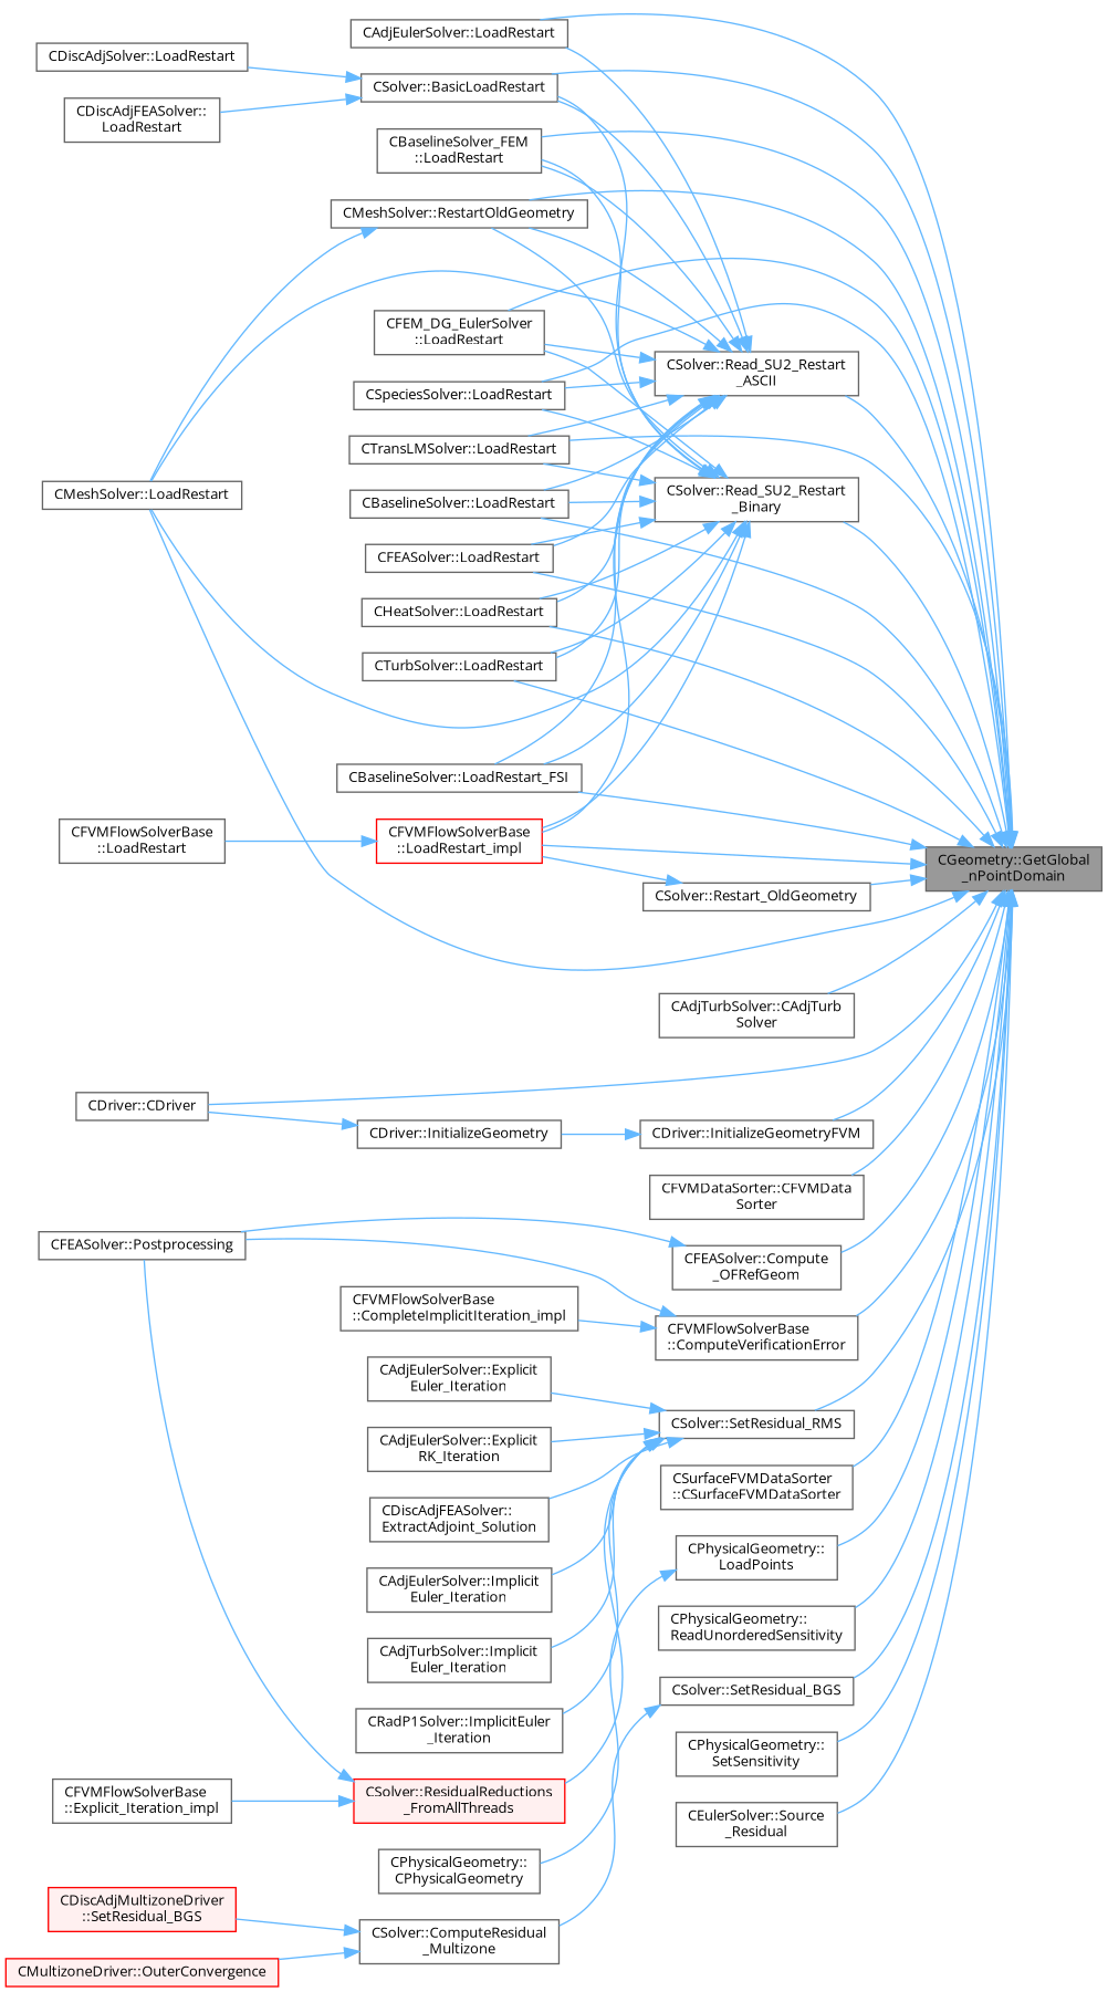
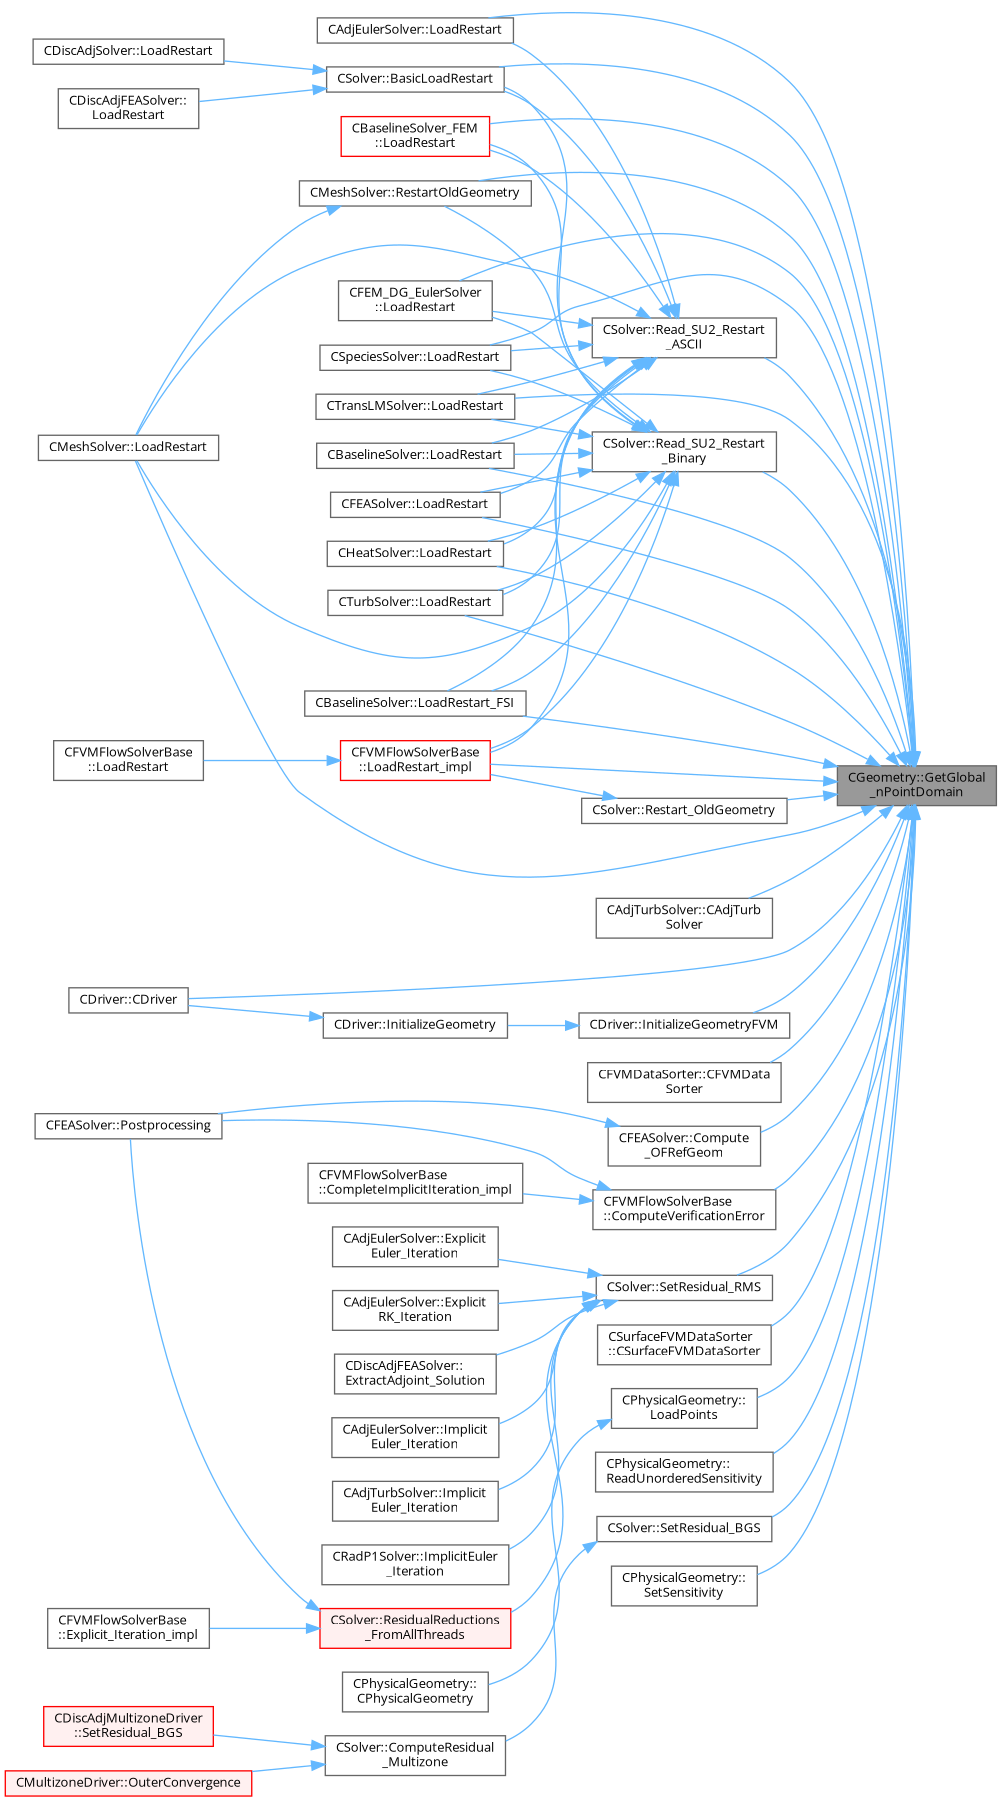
  digraph {
    fontname="Open Sans"
    rankdir=RL
    node [color=grey40 fillcolor=white fontname="Open Sans" fontsize=10 shape=box style=filled]
    edge [color=steelblue1 dir=back fontname="Open Sans" fontsize=10 labelfontname=Helvetica labelfontsize=10 style=solid]
    n1 [color=gray40 fillcolor=grey60 fontcolor=black height=0.2 label="CGeometry::GetGlobal\l_nPointDomain" width=0.4]
    n2 [height=0.2 label="CSolver::BasicLoadRestart" width=0.4]
    n3 [height=0.2 label="CAdjTurbSolver::CAdjTurb\lSolver" width=0.4]
    n4 [height=0.2 label="CDriver::CDriver" width=0.4]
    n5 [height=0.2 label="CFVMDataSorter::CFVMData\lSorter" width=0.4]
    n6 [height=0.2 label="CFEASolver::Compute\l_OFRefGeom" width=0.4]
    n7 [height=0.2 label="CFVMFlowSolverBase\l::ComputeVerificationError" width=0.4]
    n8 [height=0.2 label="CSurfaceFVMDataSorter\l::CSurfaceFVMDataSorter" width=0.4]
    n9 [height=0.2 label="CDriver::InitializeGeometryFVM" width=0.4]
    n10 [height=0.2 label="CPhysicalGeometry::\lLoadPoints" width=0.4]
    n11 [height=0.2 label="CAdjEulerSolver::LoadRestart" width=0.4]
    n12 [height=0.2 label="CFEM_DG_EulerSolver\l::LoadRestart" width=0.4]
    n13 [height=0.2 label="CSpeciesSolver::LoadRestart" width=0.4]
    n14 [height=0.2 label="CTransLMSolver::LoadRestart" width=0.4]
    n15 [height=0.2 label="CBaselineSolver::LoadRestart" width=0.4]
-   n16 [height=0.2 label="CBaselineSolver_FEM\l::LoadRestart" width=0.4]
+   n16 [color=red height=0.2 label="CBaselineSolver_FEM\l::LoadRestart" width=0.4]
    n17 [height=0.2 label="CFEASolver::LoadRestart" width=0.4]
    n18 [height=0.2 label="CHeatSolver::LoadRestart" width=0.4]
    n19 [height=0.2 label="CMeshSolver::LoadRestart" width=0.4]
    n20 [height=0.2 label="CTurbSolver::LoadRestart" width=0.4]
    n21 [height=0.2 label="CBaselineSolver::LoadRestart_FSI" width=0.4]
    n22 [color=red height=0.2 label="CFVMFlowSolverBase\l::LoadRestart_impl" width=0.4]
    n23 [height=0.2 label="CSolver::Read_SU2_Restart\l_ASCII" width=0.4]
    n24 [height=0.2 label="CMeshSolver::RestartOldGeometry" width=0.4]
    n25 [height=0.2 label="CSolver::Read_SU2_Restart\l_Binary" width=0.4]
    n26 [height=0.2 label="CPhysicalGeometry::\lReadUnorderedSensitivity" width=0.4]
    n27 [height=0.2 label="CSolver::Restart_OldGeometry" width=0.4]
    n28 [height=0.2 label="CSolver::SetResidual_BGS" width=0.4]
    n29 [height=0.2 label="CSolver::SetResidual_RMS" width=0.4]
    n30 [height=0.2 label="CPhysicalGeometry::\lSetSensitivity" width=0.4]
-   n31 [height=0.2 label="CEulerSolver::Source\l_Residual" width=0.4]
    n32 [height=0.2 label="CDiscAdjFEASolver::\lLoadRestart" width=0.4]
    n33 [height=0.2 label="CDiscAdjSolver::LoadRestart" width=0.4]
    n34 [height=0.2 label="CFEASolver::Postprocessing" width=0.4]
    n35 [height=0.2 label="CFVMFlowSolverBase\l::CompleteImplicitIteration_impl" width=0.4]
    n36 [height=0.2 label="CDriver::InitializeGeometry" width=0.4]
    n37 [height=0.2 label="CPhysicalGeometry::\lCPhysicalGeometry" width=0.4]
    n38 [height=0.2 label="CFVMFlowSolverBase\l::LoadRestart" width=0.4]
    n39 [height=0.2 label="CSolver::ComputeResidual\l_Multizone" width=0.4]
    n40 [height=0.2 label="CAdjEulerSolver::Explicit\lEuler_Iteration" width=0.4]
    n41 [height=0.2 label="CAdjEulerSolver::Explicit\lRK_Iteration" width=0.4]
    n42 [height=0.2 label="CDiscAdjFEASolver::\lExtractAdjoint_Solution" width=0.4]
    n43 [height=0.2 label="CAdjEulerSolver::Implicit\lEuler_Iteration" width=0.4]
    n44 [height=0.2 label="CAdjTurbSolver::Implicit\lEuler_Iteration" width=0.4]
    n45 [height=0.2 label="CRadP1Solver::ImplicitEuler\l_Iteration" width=0.4]
    n46 [color=red fillcolor="#FFF0F0" height=0.2 label="CSolver::ResidualReductions\l_FromAllThreads" width=0.4]
    n47 [height=0.2 label="CFVMFlowSolverBase\l::Explicit_Iteration_impl" width=0.4]
    n48 [color=red fillcolor="#FFF0F0" height=0.2 label="CMultizoneDriver::OuterConvergence" width=0.4]
    n49 [color=red fillcolor="#FFF0F0" height=0.2 label="CDiscAdjMultizoneDriver\l::SetResidual_BGS" width=0.4]
    n1 -> n2
    n1 -> n3
    n1 -> n4
    n1 -> n5
    n1 -> n6
    n1 -> n7
    n1 -> n8
    n1 -> n9
    n1 -> n10
    n1 -> n11
    n1 -> n12
    n1 -> n13
    n1 -> n14
    n1 -> n15
    n1 -> n16
    n1 -> n17
    n1 -> n18
    n1 -> n19
    n1 -> n20
    n1 -> n21
    n1 -> n22
    n1 -> n23
    n1 -> n24
    n1 -> n25
    n1 -> n26
    n1 -> n27
    n1 -> n28
    n1 -> n29
    n1 -> n30
-   n1 -> n31
    n2 -> n32
    n2 -> n33
    n6 -> n34
    n7 -> n34
    n7 -> n35
    n9 -> n36
    n10 -> n37
    n22 -> n38
    n23 -> n2
    n23 -> n11
    n23 -> n12
    n23 -> n13
    n23 -> n14
    n23 -> n15
    n23 -> n16
    n23 -> n17
    n23 -> n18
    n23 -> n19
    n23 -> n20
    n23 -> n21
    n23 -> n22
-   n23 -> n24
    n24 -> n19
    n25 -> n2
    n25 -> n12
    n25 -> n13
    n25 -> n14
    n25 -> n15
    n25 -> n16
    n25 -> n17
    n25 -> n18
    n25 -> n19
    n25 -> n20
    n25 -> n21
    n25 -> n22
    n25 -> n24
    n27 -> n22
    n28 -> n39
    n29 -> n40
    n29 -> n41
    n29 -> n42
    n29 -> n43
    n29 -> n44
    n29 -> n45
    n29 -> n46
    n36 -> n4
    n39 -> n48
    n39 -> n49
    n46 -> n34
    n46 -> n47
  }
